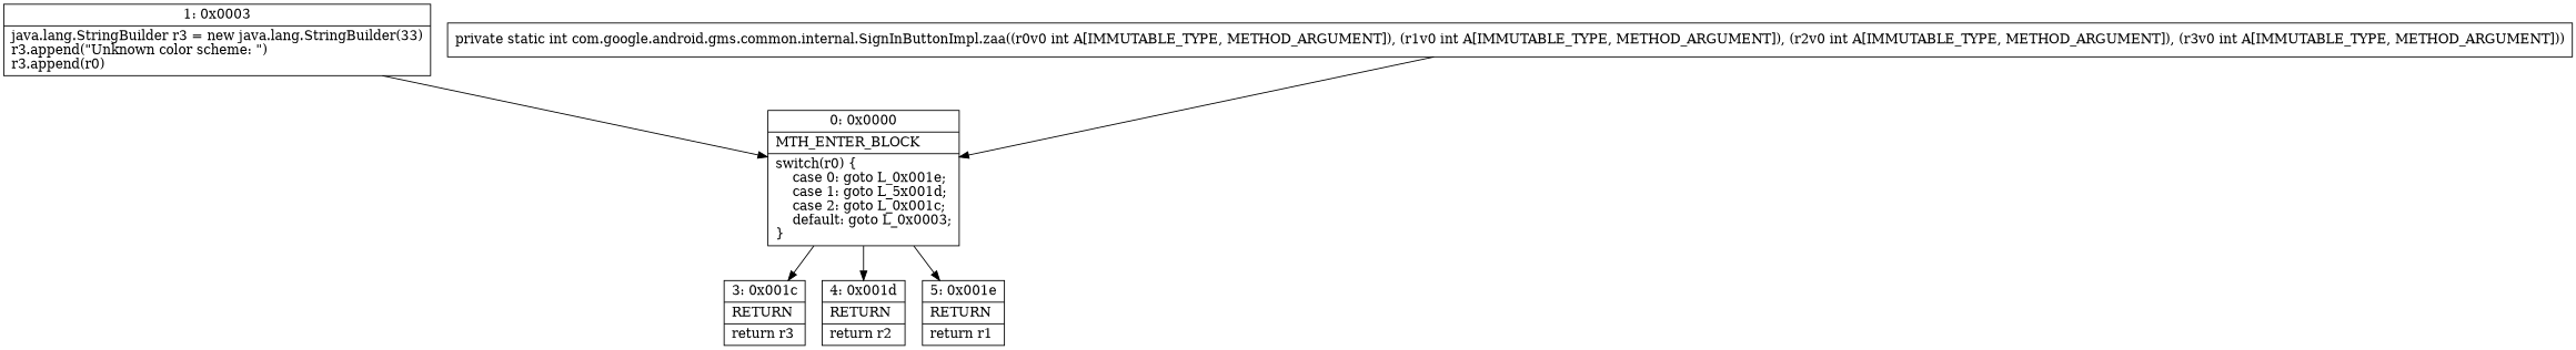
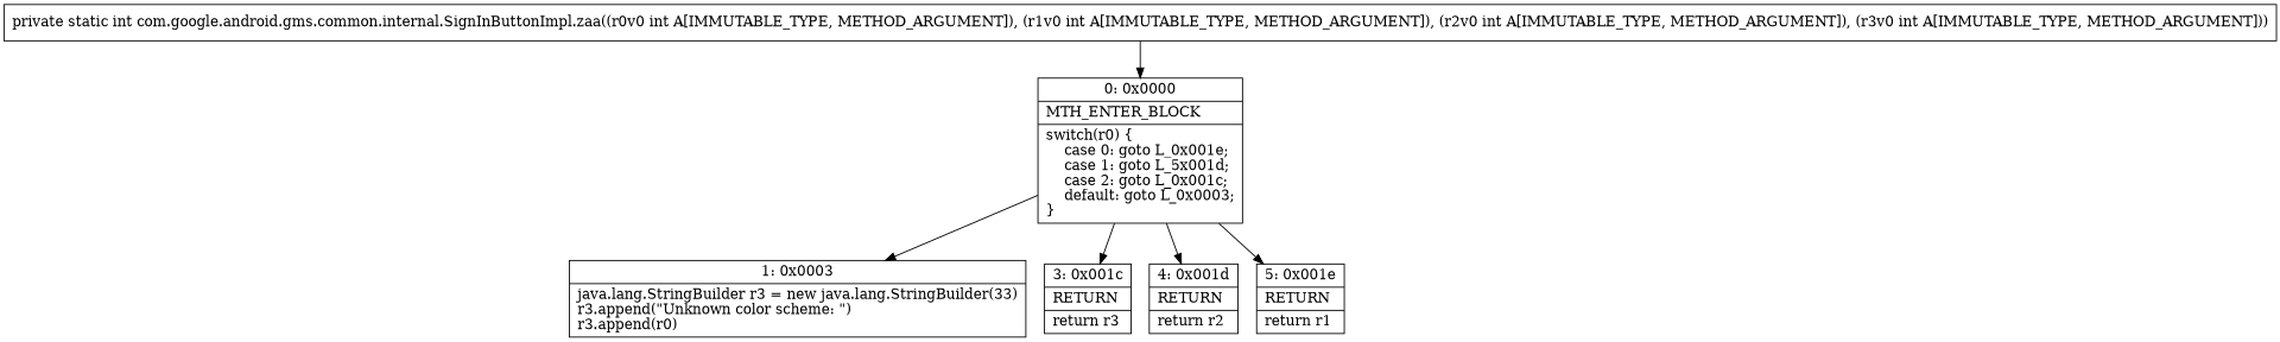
  digraph {
    node [shape=record]
    n1 [label="{0\:\ 0x0000|MTH_ENTER_BLOCK\l|switch(r0) \{\l    case 0: goto L_0x001e;\l    case 1: goto L_5x001d;\l    case 2: goto L_0x001c;\l    default: goto L_0x0003;\l\}\l}"]
    n2 [label="{1\:\ 0x0003|java.lang.StringBuilder r3 = new java.lang.StringBuilder(33)\lr3.append(\"Unknown color scheme: \")\lr3.append(r0)\l}"]
    n3 [label="{3\:\ 0x001c|RETURN\l|return r3\l}"]
    n4 [label="{4\:\ 0x001d|RETURN\l|return r2\l}"]
    n5 [label="{5\:\ 0x001e|RETURN\l|return r1\l}"]
    n6 [label="{private static int com.google.android.gms.common.internal.SignInButtonImpl.zaa((r0v0 int A[IMMUTABLE_TYPE, METHOD_ARGUMENT]), (r1v0 int A[IMMUTABLE_TYPE, METHOD_ARGUMENT]), (r2v0 int A[IMMUTABLE_TYPE, METHOD_ARGUMENT]), (r3v0 int A[IMMUTABLE_TYPE, METHOD_ARGUMENT])) }"]
-   n2 -> n1
+   n1 -> n2
    n1 -> n3
    n1 -> n4
    n1 -> n5
    n6 -> n1
  }
